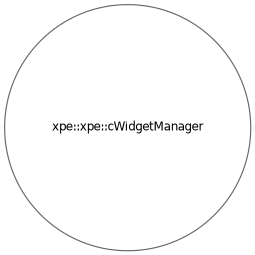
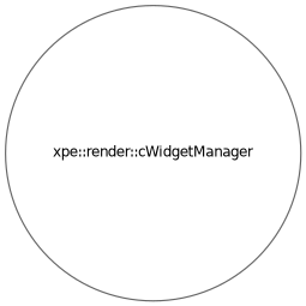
  digraph {
    rankdir=LR
-   n1 [color=grey40 fillcolor=white fontname=Helvetica fontsize=10 height=0.2 label="xpe::xpe::cWidgetManager" shape=circle style=filled width=0.4]
+   n1 [color=grey40 fillcolor=white fontname=Helvetica fontsize=10 height=0.2 label="xpe::render::cWidgetManager" shape=circle style=filled width=0.4]
  }
